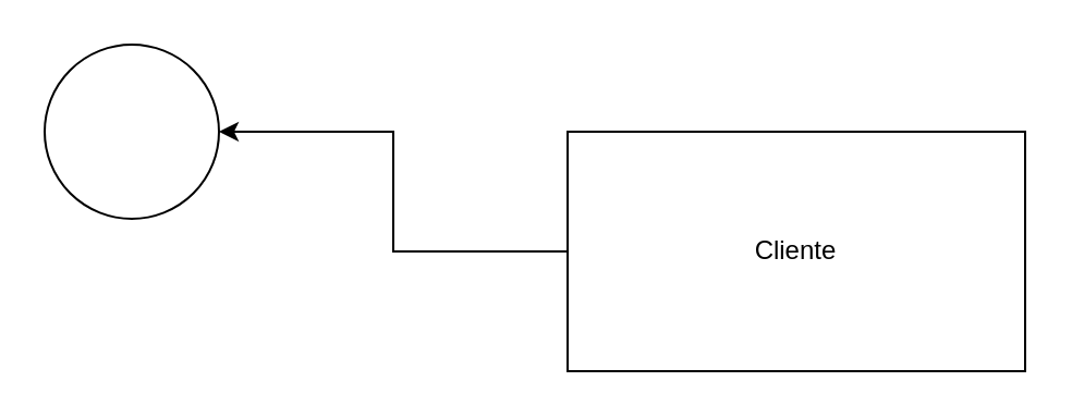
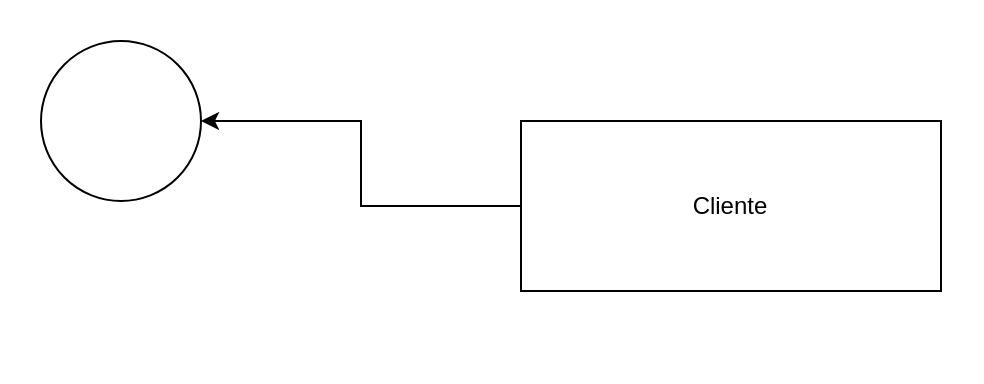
  <mxCell id="0" />
  <mxCell id="1" parent="0" />
  <mxCell id="2" style="edgeStyle=orthogonalEdgeStyle;rounded=0;orthogonalLoop=1;jettySize=auto;html=1;entryX=1;entryY=0.5;entryDx=0;entryDy=0;" edge="1" parent="1" source="3" target="4"><mxGeometry relative="1" as="geometry" /></mxCell>
- <mxCell id="3" value="Cliente" style="rounded=0;whiteSpace=wrap;html=1;" vertex="1" parent="1"><mxGeometry x="260" y="60" width="210" height="110" as="geometry" /></mxCell>
+ <mxCell id="3" value="Cliente" style="rounded=0;whiteSpace=wrap;html=1;" vertex="1" parent="1"><mxGeometry x="260" y="60" width="210" height="85" as="geometry" /></mxCell>
  <mxCell id="4" value="" style="ellipse;whiteSpace=wrap;html=1;aspect=fixed;" vertex="1" parent="1"><mxGeometry x="20" y="20" width="80" height="80" as="geometry" /></mxCell>
